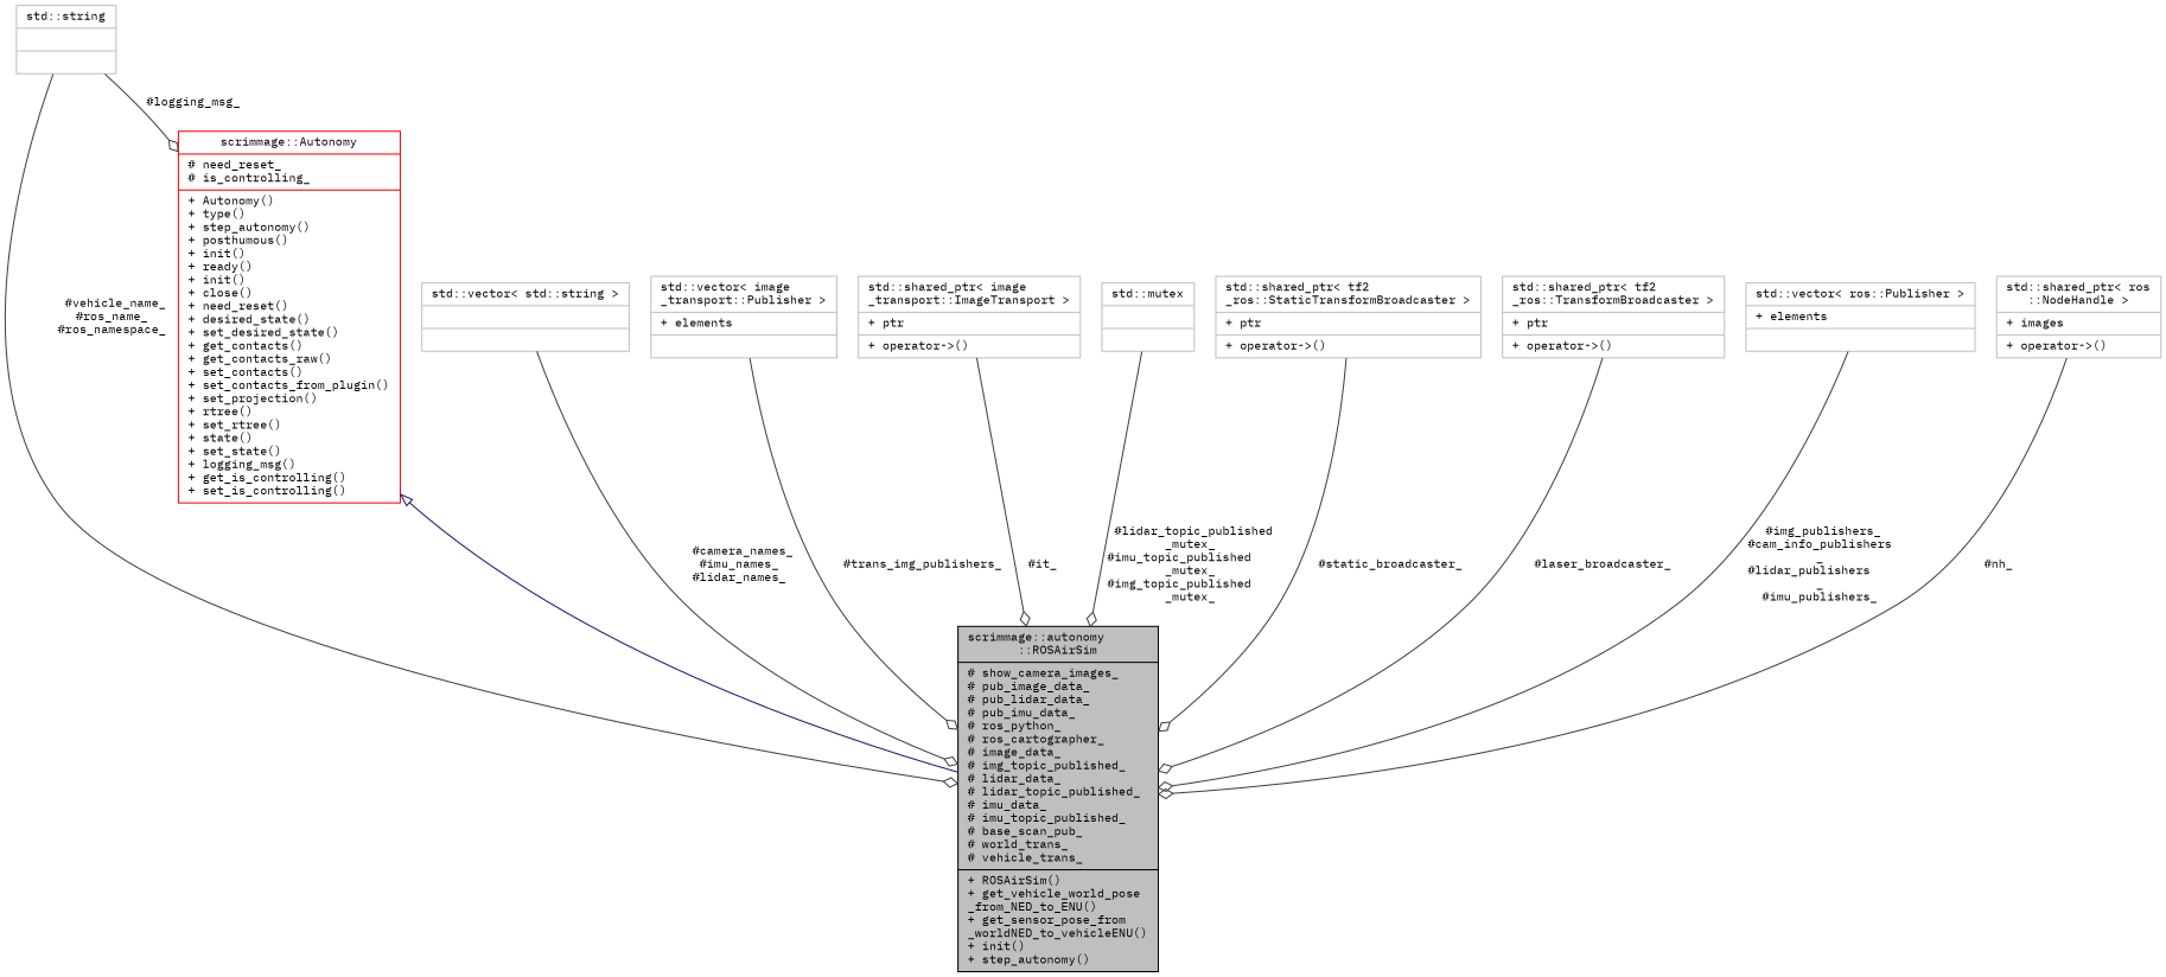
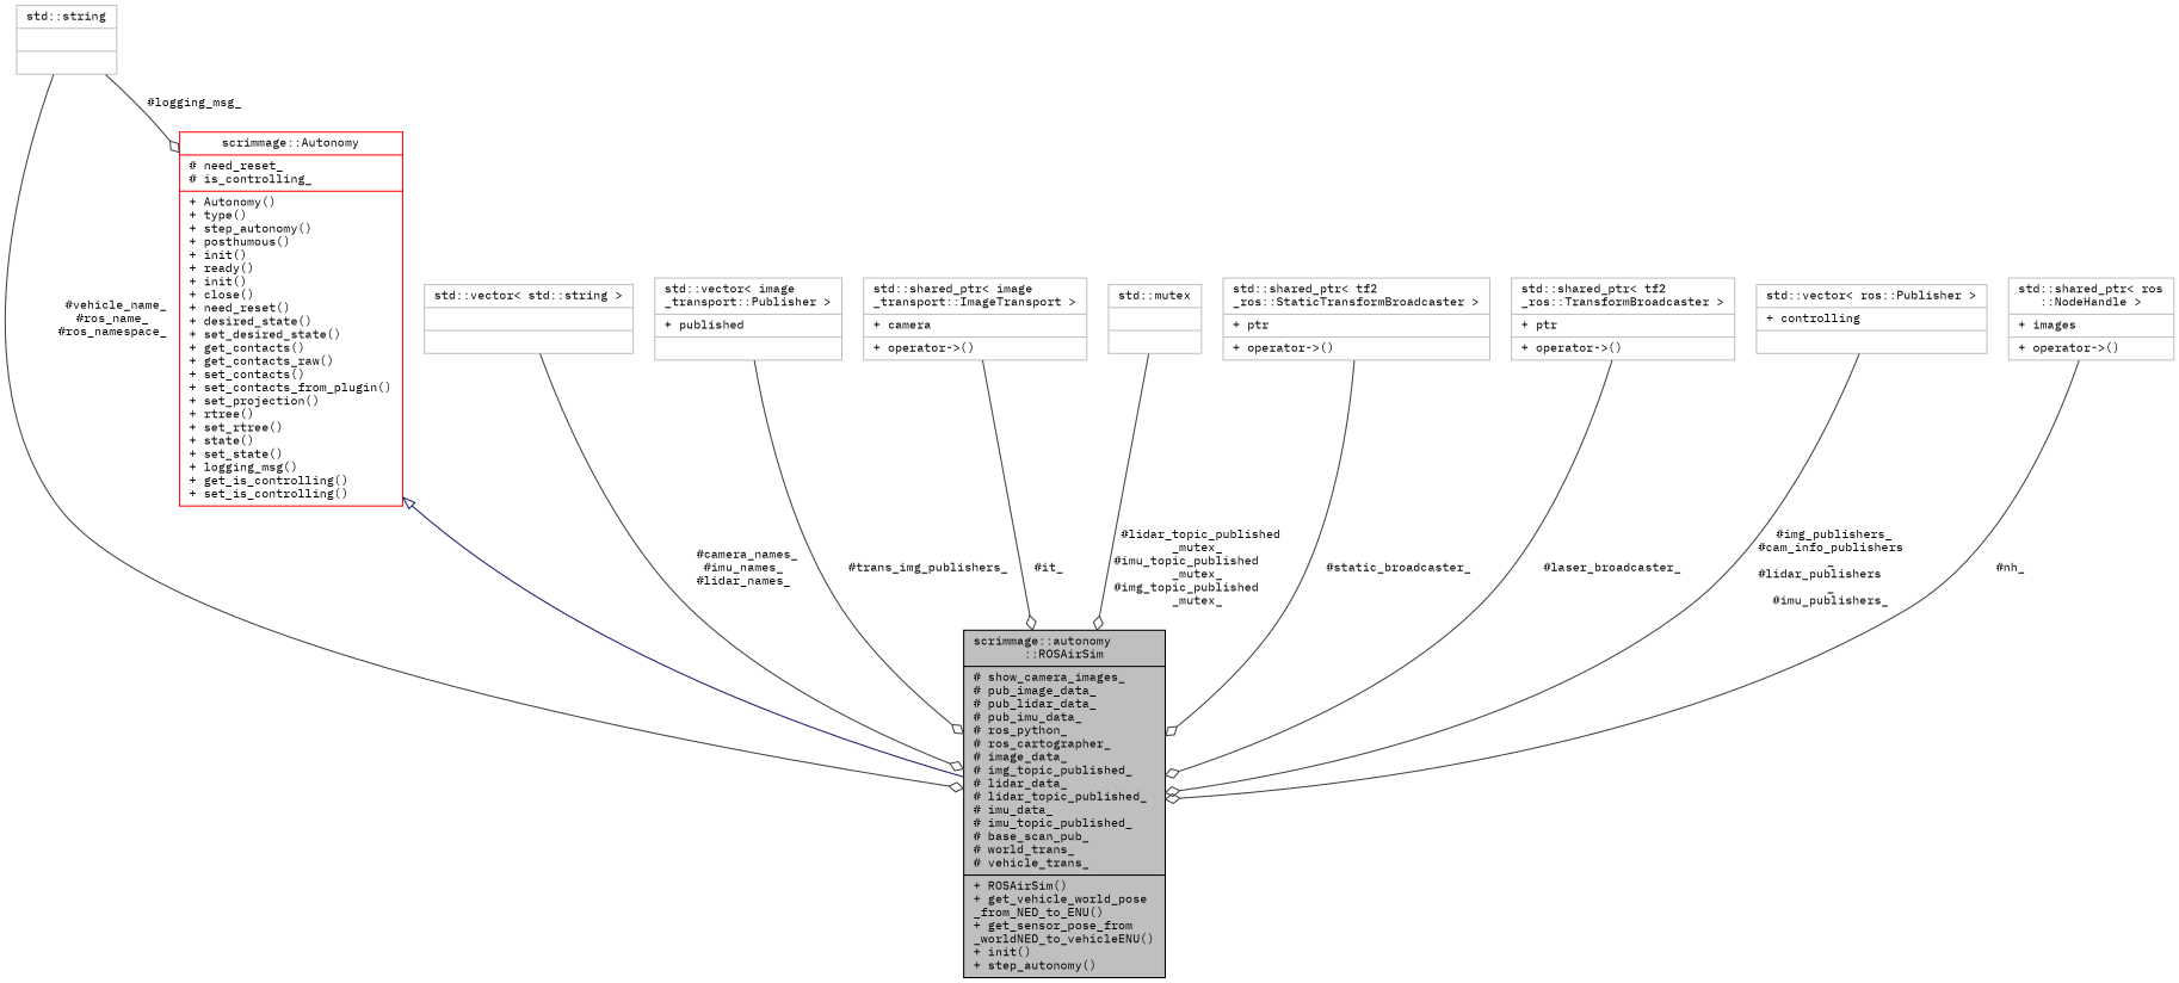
  digraph {
    fontname="IBM Plex Mono"
    node [color=grey75 fillcolor=white fontname="IBM Plex Mono" fontsize=10 shape=record style=filled]
    edge [color=grey25 fontname="IBM Plex Mono" fontsize=10 labelfontname=Helvetica labelfontsize=10 style=solid arrowhead=odiamond]
    n1 [color=black fillcolor=grey75 fontcolor=black height=0.2 label="{scrimmage::autonomy\l::ROSAirSim\n|# show_camera_images_\l# pub_image_data_\l# pub_lidar_data_\l# pub_imu_data_\l# ros_python_\l# ros_cartographer_\l# image_data_\l# img_topic_published_\l# lidar_data_\l# lidar_topic_published_\l# imu_data_\l# imu_topic_published_\l# base_scan_pub_\l# world_trans_\l# vehicle_trans_\l|+ ROSAirSim()\l+ get_vehicle_world_pose\l_from_NED_to_ENU()\l+ get_sensor_pose_from\l_worldNED_to_vehicleENU()\l+ init()\l+ step_autonomy()\l}" width=0.4]
    n2 [color=red height=0.2 label="{scrimmage::Autonomy\n|# need_reset_\l# is_controlling_\l|+ Autonomy()\l+ type()\l+ step_autonomy()\l+ posthumous()\l+ init()\l+ ready()\l+ init()\l+ close()\l+ need_reset()\l+ desired_state()\l+ set_desired_state()\l+ get_contacts()\l+ get_contacts_raw()\l+ set_contacts()\l+ set_contacts_from_plugin()\l+ set_projection()\l+ rtree()\l+ set_rtree()\l+ state()\l+ set_state()\l+ logging_msg()\l+ get_is_controlling()\l+ set_is_controlling()\l}" width=0.4]
    n3 [height=0.2 label="{std::string\n||}" width=0.4]
    n4 [height=0.2 label="{std::vector\< std::string \>\n||}" width=0.4]
-   n5 [height=0.2 label="{std::vector\< image\l_transport::Publisher \>\n|+ elements\l|}" width=0.4]
-   n6 [height=0.2 label="{std::shared_ptr\< image\l_transport::ImageTransport \>\n|+ ptr\l|+ operator-\>()\l}" width=0.4]
+   n5 [height=0.2 label="{std::vector\< image\l_transport::Publisher \>\n|+ published\l|}" width=0.4]
+   n6 [height=0.2 label="{std::shared_ptr\< image\l_transport::ImageTransport \>\n|+ camera\l|+ operator-\>()\l}" width=0.4]
    n7 [height=0.2 label="{std::mutex\n||}" width=0.4]
    n8 [height=0.2 label="{std::shared_ptr\< tf2\l_ros::StaticTransformBroadcaster \>\n|+ ptr\l|+ operator-\>()\l}" width=0.4]
    n9 [height=0.2 label="{std::shared_ptr\< tf2\l_ros::TransformBroadcaster \>\n|+ ptr\l|+ operator-\>()\l}" width=0.4]
-   n10 [height=0.2 label="{std::vector\< ros::Publisher \>\n|+ elements\l|}" width=0.4]
+   n10 [height=0.2 label="{std::vector\< ros::Publisher \>\n|+ controlling\l|}" width=0.4]
    n11 [height=0.2 label="{std::shared_ptr\< ros\l::NodeHandle \>\n|+ images\l|+ operator-\>()\l}" width=0.4]
    n2 -> n1 [arrowtail=onormal color=midnightblue dir=back arrowhead=""]
    n3 -> n1 [label=" #vehicle_name_\n#ros_name_\n#ros_namespace_"]
    n3 -> n2 [label=" #logging_msg_"]
    n4 -> n1 [label=" #camera_names_\n#imu_names_\n#lidar_names_"]
    n5 -> n1 [label=" #trans_img_publishers_"]
    n6 -> n1 [label=" #it_"]
    n7 -> n1 [label=" #lidar_topic_published\l_mutex_\n#imu_topic_published\l_mutex_\n#img_topic_published\l_mutex_"]
    n8 -> n1 [label=" #static_broadcaster_"]
    n9 -> n1 [label=" #laser_broadcaster_"]
    n10 -> n1 [label=" #img_publishers_\n#cam_info_publishers\l_\n#lidar_publishers\l_\n#imu_publishers_"]
    n11 -> n1 [label=" #nh_"]
  }
